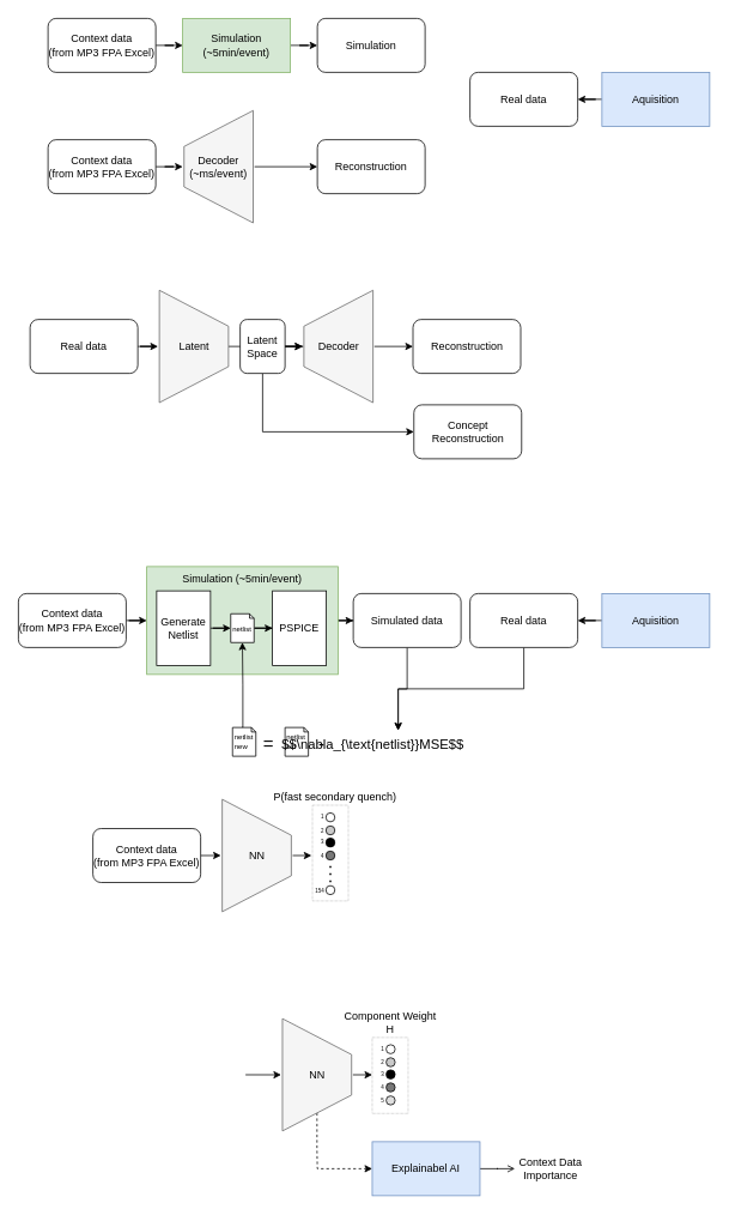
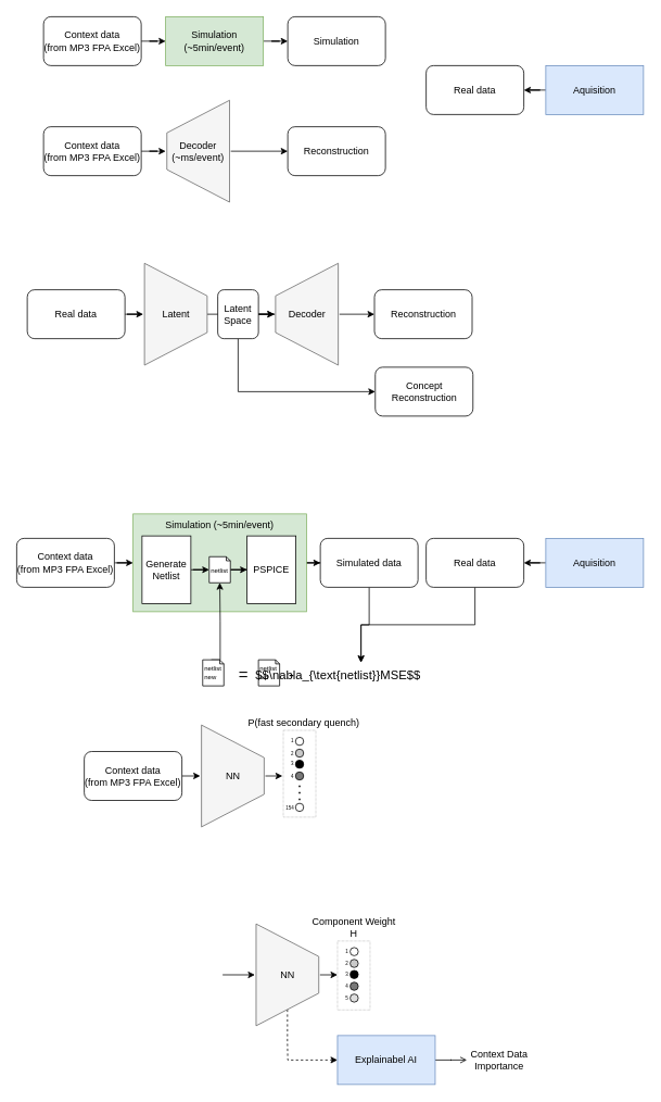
  <mxCell id="0" />
  <mxCell id="1" parent="0" />
  <mxCell id="2" value="" style="rounded=0;whiteSpace=wrap;html=1;fontSize=20;strokeWidth=0.3;dashed=1;" parent="1" vertex="1"><mxGeometry x="414.12" y="1154" width="40" height="84.5" as="geometry" /></mxCell>
  <mxCell id="3" value="" style="edgeStyle=orthogonalEdgeStyle;rounded=0;orthogonalLoop=1;jettySize=auto;html=1;" parent="1" source="4" target="7" edge="1"><mxGeometry relative="1" as="geometry" /></mxCell>
  <mxCell id="4" value="Simulation (~5min/event)" style="rounded=0;whiteSpace=wrap;html=1;fillColor=#d5e8d4;strokeColor=#82b366;" parent="1" vertex="1"><mxGeometry x="203" y="20" width="120" height="60" as="geometry" /></mxCell>
  <mxCell id="5" value="" style="edgeStyle=orthogonalEdgeStyle;rounded=0;orthogonalLoop=1;jettySize=auto;html=1;" parent="1" source="6" target="4" edge="1"><mxGeometry relative="1" as="geometry" /></mxCell>
  <mxCell id="6" value="Context data &lt;br&gt;(from MP3 FPA Excel)" style="rounded=1;whiteSpace=wrap;html=1;" parent="1" vertex="1"><mxGeometry x="53" y="20" width="120" height="60" as="geometry" /></mxCell>
  <mxCell id="7" value="Simulation" style="rounded=1;whiteSpace=wrap;html=1;" parent="1" vertex="1"><mxGeometry x="353" y="20" width="120" height="60" as="geometry" /></mxCell>
  <mxCell id="8" value="Reconstruction" style="rounded=1;whiteSpace=wrap;html=1;" parent="1" vertex="1"><mxGeometry x="353" y="155" width="120" height="60" as="geometry" /></mxCell>
  <mxCell id="9" value="" style="edgeStyle=orthogonalEdgeStyle;rounded=0;orthogonalLoop=1;jettySize=auto;html=1;" parent="1" source="10" target="13" edge="1"><mxGeometry relative="1" as="geometry" /></mxCell>
  <mxCell id="10" value="Context data &lt;br&gt;(from MP3 FPA Excel)" style="rounded=1;whiteSpace=wrap;html=1;" parent="1" vertex="1"><mxGeometry x="53" y="155" width="120" height="60" as="geometry" /></mxCell>
  <mxCell id="11" value="" style="group" parent="1" vertex="1" connectable="0"><mxGeometry x="203" y="130" width="98" height="136" as="geometry" /></mxCell>
  <mxCell id="12" value="" style="shape=trapezoid;perimeter=trapezoidPerimeter;whiteSpace=wrap;html=1;fixedSize=1;rotation=-90;size=40;fillColor=#f5f5f5;fontColor=#333333;strokeColor=#666666;" parent="11" vertex="1"><mxGeometry x="-22.5" y="16.5" width="125" height="77" as="geometry" /></mxCell>
  <mxCell id="13" value="Decoder (~ms/event)" style="text;html=1;strokeColor=none;fillColor=none;align=center;verticalAlign=middle;whiteSpace=wrap;rounded=0;" parent="11" vertex="1"><mxGeometry y="38" width="80" height="34" as="geometry" /></mxCell>
  <mxCell id="14" value="" style="edgeStyle=orthogonalEdgeStyle;rounded=0;orthogonalLoop=1;jettySize=auto;html=1;" parent="1" source="13" target="8" edge="1"><mxGeometry relative="1" as="geometry" /></mxCell>
  <mxCell id="15" value="" style="edgeStyle=orthogonalEdgeStyle;rounded=0;orthogonalLoop=1;jettySize=auto;html=1;" parent="1" source="16" target="17" edge="1"><mxGeometry relative="1" as="geometry" /></mxCell>
  <mxCell id="16" value="Aquisition" style="rounded=0;whiteSpace=wrap;html=1;fillColor=#dae8fc;strokeColor=#6c8ebf;" parent="1" vertex="1"><mxGeometry x="670" y="80" width="120" height="60" as="geometry" /></mxCell>
  <mxCell id="17" value="Real data" style="rounded=1;whiteSpace=wrap;html=1;" parent="1" vertex="1"><mxGeometry x="523" y="80" width="120" height="60" as="geometry" /></mxCell>
  <mxCell id="18" value="" style="edgeStyle=orthogonalEdgeStyle;rounded=0;orthogonalLoop=1;jettySize=auto;html=1;" parent="1" source="19" target="23" edge="1"><mxGeometry relative="1" as="geometry" /></mxCell>
  <mxCell id="19" value="Simulation (~5min/event)" style="rounded=0;whiteSpace=wrap;html=1;fillColor=#d5e8d4;strokeColor=#82b366;verticalAlign=top;" parent="1" vertex="1"><mxGeometry x="163" y="630" width="213" height="120" as="geometry" /></mxCell>
  <mxCell id="20" value="" style="edgeStyle=orthogonalEdgeStyle;rounded=0;orthogonalLoop=1;jettySize=auto;html=1;" parent="1" source="21" target="19" edge="1"><mxGeometry relative="1" as="geometry" /></mxCell>
  <mxCell id="21" value="Context data &lt;br&gt;(from MP3 FPA Excel)" style="rounded=1;whiteSpace=wrap;html=1;" parent="1" vertex="1"><mxGeometry x="20" y="660" width="120" height="60" as="geometry" /></mxCell>
  <mxCell id="22" style="edgeStyle=orthogonalEdgeStyle;rounded=0;orthogonalLoop=1;jettySize=auto;html=1;exitX=0.5;exitY=1;exitDx=0;exitDy=0;entryX=0.75;entryY=0;entryDx=0;entryDy=0;" parent="1" source="23" target="37" edge="1"><mxGeometry relative="1" as="geometry"><mxPoint x="433" y="780" as="targetPoint" /></mxGeometry></mxCell>
  <mxCell id="23" value="Simulated data" style="rounded=1;whiteSpace=wrap;html=1;" parent="1" vertex="1"><mxGeometry x="393" y="660" width="120" height="60" as="geometry" /></mxCell>
  <mxCell id="24" value="" style="edgeStyle=orthogonalEdgeStyle;rounded=0;orthogonalLoop=1;jettySize=auto;html=1;" parent="1" source="25" target="27" edge="1"><mxGeometry relative="1" as="geometry" /></mxCell>
  <mxCell id="25" value="Aquisition" style="rounded=0;whiteSpace=wrap;html=1;fillColor=#dae8fc;strokeColor=#6c8ebf;" parent="1" vertex="1"><mxGeometry x="670" y="660" width="120" height="60" as="geometry" /></mxCell>
  <mxCell id="26" style="edgeStyle=orthogonalEdgeStyle;rounded=0;orthogonalLoop=1;jettySize=auto;html=1;exitX=0.5;exitY=1;exitDx=0;exitDy=0;entryX=0.75;entryY=0;entryDx=0;entryDy=0;fontSize=15;" parent="1" source="27" target="37" edge="1"><mxGeometry relative="1" as="geometry"><Array as="points"><mxPoint x="583" y="766" /><mxPoint x="443" y="766" /></Array></mxGeometry></mxCell>
  <mxCell id="27" value="Real data" style="rounded=1;whiteSpace=wrap;html=1;" parent="1" vertex="1"><mxGeometry x="523" y="660" width="120" height="60" as="geometry" /></mxCell>
  <mxCell id="28" value="" style="edgeStyle=orthogonalEdgeStyle;rounded=0;orthogonalLoop=1;jettySize=auto;html=1;fontSize=20;" parent="1" source="29" target="32" edge="1"><mxGeometry relative="1" as="geometry" /></mxCell>
  <mxCell id="29" value="Generate Netlist" style="rounded=0;whiteSpace=wrap;html=1;" parent="1" vertex="1"><mxGeometry x="174" y="657" width="60" height="83" as="geometry" /></mxCell>
  <mxCell id="30" value="PSPICE" style="rounded=0;whiteSpace=wrap;html=1;" parent="1" vertex="1"><mxGeometry x="303" y="657" width="60" height="83" as="geometry" /></mxCell>
  <mxCell id="31" value="" style="edgeStyle=orthogonalEdgeStyle;rounded=0;orthogonalLoop=1;jettySize=auto;html=1;fontSize=20;" parent="1" source="32" target="30" edge="1"><mxGeometry relative="1" as="geometry" /></mxCell>
  <mxCell id="32" value="netlist" style="shape=note;whiteSpace=wrap;html=1;backgroundOutline=1;darkOpacity=0.05;labelBackgroundColor=none;align=left;size=5;fontFamily=Arial;fontSize=8;" parent="1" vertex="1"><mxGeometry x="256.5" y="682.5" width="26" height="32" as="geometry" /></mxCell>
  <mxCell id="33" style="edgeStyle=orthogonalEdgeStyle;rounded=0;orthogonalLoop=1;jettySize=auto;html=1;exitX=0;exitY=0;exitDx=10.5;exitDy=0;exitPerimeter=0;entryX=0.5;entryY=1;entryDx=0;entryDy=0;entryPerimeter=0;fontSize=15;" parent="1" source="34" target="32" edge="1"><mxGeometry relative="1" as="geometry"><Array as="points"><mxPoint x="270" y="809" /><mxPoint x="270" y="762" /><mxPoint x="270" y="762" /></Array></mxGeometry></mxCell>
- <mxCell id="34" value="netlist new" style="shape=note;whiteSpace=wrap;html=1;backgroundOutline=1;darkOpacity=0.05;labelBackgroundColor=none;align=left;size=5;fontFamily=Arial;fontSize=8;" parent="1" vertex="1"><mxGeometry x="258.5" y="809" width="26" height="32" as="geometry" /></mxCell>
+ <mxCell id="34" value="netlist new" style="shape=note;whiteSpace=wrap;html=1;backgroundOutline=1;darkOpacity=0.05;labelBackgroundColor=none;align=left;size=5;fontFamily=Arial;fontSize=8;" parent="1" vertex="1"><mxGeometry x="248.5" y="809" width="26" height="32" as="geometry" /></mxCell>
  <mxCell id="35" value="netlist old" style="shape=note;whiteSpace=wrap;html=1;backgroundOutline=1;darkOpacity=0.05;labelBackgroundColor=none;align=left;size=5;fontFamily=Arial;fontSize=8;" parent="1" vertex="1"><mxGeometry x="317" y="809" width="26" height="32" as="geometry" /></mxCell>
  <mxCell id="36" value="=&amp;nbsp; &amp;nbsp; &amp;nbsp; &amp;nbsp; &amp;nbsp;-&amp;nbsp;" style="text;html=1;strokeColor=none;fillColor=none;align=left;verticalAlign=middle;whiteSpace=wrap;rounded=0;fontSize=20;" parent="1" vertex="1"><mxGeometry x="291" y="817" width="80" height="17.5" as="geometry" /></mxCell>
  <mxCell id="37" value="$$\nabla_{\text{netlist}}MSE$$" style="text;html=1;strokeColor=none;fillColor=none;align=center;verticalAlign=middle;whiteSpace=wrap;rounded=0;fontSize=15;" parent="1" vertex="1"><mxGeometry x="359" y="812.25" width="112" height="28.75" as="geometry" /></mxCell>
  <mxCell id="38" value="Reconstruction" style="rounded=1;whiteSpace=wrap;html=1;" parent="1" vertex="1"><mxGeometry x="459.5" y="355" width="120" height="60" as="geometry" /></mxCell>
  <mxCell id="39" value="" style="group" parent="1" vertex="1" connectable="0"><mxGeometry x="341.5" y="330" width="98" height="136" as="geometry" /></mxCell>
  <mxCell id="40" value="" style="shape=trapezoid;perimeter=trapezoidPerimeter;whiteSpace=wrap;html=1;fixedSize=1;rotation=-90;size=40;fillColor=#f5f5f5;fontColor=#333333;strokeColor=#666666;" parent="39" vertex="1"><mxGeometry x="-27.5" y="16.5" width="125" height="77" as="geometry" /></mxCell>
  <mxCell id="41" value="Decoder" style="text;html=1;strokeColor=none;fillColor=none;align=center;verticalAlign=middle;whiteSpace=wrap;rounded=0;" parent="39" vertex="1"><mxGeometry x="-5" y="38" width="80" height="34" as="geometry" /></mxCell>
  <mxCell id="42" value="" style="edgeStyle=orthogonalEdgeStyle;rounded=0;orthogonalLoop=1;jettySize=auto;html=1;" parent="1" source="41" target="38" edge="1"><mxGeometry relative="1" as="geometry" /></mxCell>
  <mxCell id="43" value="Concept&lt;br&gt;Reconstruction" style="rounded=1;whiteSpace=wrap;html=1;" parent="1" vertex="1"><mxGeometry x="460.5" y="450" width="120" height="60" as="geometry" /></mxCell>
  <mxCell id="44" value="" style="edgeStyle=orthogonalEdgeStyle;rounded=0;orthogonalLoop=1;jettySize=auto;html=1;exitX=0.5;exitY=1;exitDx=0;exitDy=0;entryX=0;entryY=0.5;entryDx=0;entryDy=0;" parent="1" source="51" target="43" edge="1"><mxGeometry relative="1" as="geometry"><mxPoint x="343" y="490" as="sourcePoint" /></mxGeometry></mxCell>
  <mxCell id="45" value="" style="edgeStyle=orthogonalEdgeStyle;rounded=0;orthogonalLoop=1;jettySize=auto;html=1;fontSize=20;" parent="1" source="46" target="41" edge="1"><mxGeometry relative="1" as="geometry" /></mxCell>
  <mxCell id="46" value="" style="shape=trapezoid;perimeter=trapezoidPerimeter;whiteSpace=wrap;html=1;fixedSize=1;rotation=90;size=40;fillColor=#f5f5f5;fontColor=#333333;strokeColor=#666666;" parent="1" vertex="1"><mxGeometry x="153" y="346.5" width="125" height="77" as="geometry" /></mxCell>
  <mxCell id="47" value="Latent" style="text;html=1;strokeColor=none;fillColor=none;align=center;verticalAlign=middle;whiteSpace=wrap;rounded=0;" parent="1" vertex="1"><mxGeometry x="175.5" y="368" width="80" height="34" as="geometry" /></mxCell>
  <mxCell id="48" value="" style="edgeStyle=orthogonalEdgeStyle;rounded=0;orthogonalLoop=1;jettySize=auto;html=1;fontSize=20;" parent="1" source="49" target="47" edge="1"><mxGeometry relative="1" as="geometry" /></mxCell>
  <mxCell id="49" value="Real data" style="rounded=1;whiteSpace=wrap;html=1;" parent="1" vertex="1"><mxGeometry x="33" y="355" width="120" height="60" as="geometry" /></mxCell>
  <mxCell id="50" style="edgeStyle=orthogonalEdgeStyle;rounded=0;orthogonalLoop=1;jettySize=auto;html=1;fontSize=20;" parent="1" source="51" target="41" edge="1"><mxGeometry relative="1" as="geometry" /></mxCell>
  <mxCell id="51" value="Latent Space" style="rounded=1;whiteSpace=wrap;html=1;" parent="1" vertex="1"><mxGeometry x="267" y="355" width="50" height="60" as="geometry" /></mxCell>
  <mxCell id="52" style="edgeStyle=orthogonalEdgeStyle;rounded=0;orthogonalLoop=1;jettySize=auto;html=1;exitX=1;exitY=0.5;exitDx=0;exitDy=0;entryX=0;entryY=0.5;entryDx=0;entryDy=0;dashed=1;" edge="1" parent="1" source="53" target="87"><mxGeometry relative="1" as="geometry"><Array as="points"><mxPoint x="353" y="1278" /><mxPoint x="353" y="1300" /></Array></mxGeometry></mxCell>
  <mxCell id="53" value="" style="shape=trapezoid;perimeter=trapezoidPerimeter;whiteSpace=wrap;html=1;fixedSize=1;rotation=90;size=40;fillColor=#f5f5f5;fontColor=#333333;strokeColor=#666666;" parent="1" vertex="1"><mxGeometry x="290.12" y="1157" width="125" height="77" as="geometry" /></mxCell>
  <mxCell id="54" value="" style="edgeStyle=orthogonalEdgeStyle;rounded=0;orthogonalLoop=1;jettySize=auto;html=1;fontSize=20;" parent="1" edge="1"><mxGeometry relative="1" as="geometry"><mxPoint x="312.62" y="1195.504" as="targetPoint" /><mxPoint x="273" y="1195.486" as="sourcePoint" /></mxGeometry></mxCell>
  <mxCell id="55" value="" style="ellipse;whiteSpace=wrap;html=1;fontSize=20;verticalAlign=bottom;" parent="1" vertex="1"><mxGeometry x="429.62" y="1162" width="10" height="10" as="geometry" /></mxCell>
  <mxCell id="56" value="" style="ellipse;whiteSpace=wrap;html=1;fontSize=20;fillColor=#C9C9C9;" parent="1" vertex="1"><mxGeometry x="429.62" y="1176.5" width="10" height="10" as="geometry" /></mxCell>
  <mxCell id="57" value="" style="ellipse;whiteSpace=wrap;html=1;fontSize=20;fillColor=#000000;" parent="1" vertex="1"><mxGeometry x="429.62" y="1190" width="10" height="10" as="geometry" /></mxCell>
  <mxCell id="58" value="" style="ellipse;whiteSpace=wrap;html=1;fontSize=20;fillColor=#787878;" parent="1" vertex="1"><mxGeometry x="429.62" y="1204.5" width="10" height="10" as="geometry" /></mxCell>
  <mxCell id="59" style="edgeStyle=orthogonalEdgeStyle;rounded=0;orthogonalLoop=1;jettySize=auto;html=1;exitX=1;exitY=0.5;exitDx=0;exitDy=0;entryX=0;entryY=0.5;entryDx=0;entryDy=0;" edge="1" parent="1" source="60" target="2"><mxGeometry relative="1" as="geometry" /></mxCell>
  <mxCell id="60" value="NN" style="text;html=1;strokeColor=none;fillColor=none;align=center;verticalAlign=middle;whiteSpace=wrap;rounded=0;" parent="1" vertex="1"><mxGeometry x="312.62" y="1178.5" width="80" height="34" as="geometry" /></mxCell>
  <mxCell id="61" value="Component Weight H" style="text;html=1;strokeColor=none;fillColor=none;align=center;verticalAlign=middle;whiteSpace=wrap;rounded=0;" parent="1" vertex="1"><mxGeometry x="379.37" y="1120" width="110.5" height="34" as="geometry" /></mxCell>
  <mxCell id="62" value="&lt;font style=&quot;font-size: 6px;&quot;&gt;1&lt;/font&gt;" style="text;html=1;strokeColor=none;fillColor=none;align=center;verticalAlign=middle;whiteSpace=wrap;rounded=0;dashed=1;fontSize=8;" parent="1" vertex="1"><mxGeometry x="420.62" y="1161" width="10" height="10" as="geometry" /></mxCell>
  <mxCell id="63" value="&lt;font style=&quot;font-size: 6px;&quot;&gt;4&lt;/font&gt;" style="text;html=1;strokeColor=none;fillColor=none;align=center;verticalAlign=middle;whiteSpace=wrap;rounded=0;dashed=1;fontSize=8;" parent="1" vertex="1"><mxGeometry x="420.62" y="1203.5" width="10" height="10" as="geometry" /></mxCell>
  <mxCell id="64" value="&lt;font style=&quot;font-size: 6px;&quot;&gt;2&lt;/font&gt;" style="text;html=1;strokeColor=none;fillColor=none;align=center;verticalAlign=middle;whiteSpace=wrap;rounded=0;dashed=1;fontSize=8;" parent="1" vertex="1"><mxGeometry x="420.62" y="1175.5" width="10" height="10" as="geometry" /></mxCell>
  <mxCell id="65" value="&lt;span style=&quot;font-size: 6px;&quot;&gt;3&lt;/span&gt;" style="text;html=1;strokeColor=none;fillColor=none;align=center;verticalAlign=middle;whiteSpace=wrap;rounded=0;dashed=1;fontSize=8;" parent="1" vertex="1"><mxGeometry x="420.62" y="1189" width="10" height="10" as="geometry" /></mxCell>
  <mxCell id="66" value="" style="rounded=0;whiteSpace=wrap;html=1;fontSize=20;strokeWidth=0.3;dashed=1;" vertex="1" parent="1"><mxGeometry x="347.5" y="895.5" width="40" height="106.5" as="geometry" /></mxCell>
  <mxCell id="67" value="" style="shape=trapezoid;perimeter=trapezoidPerimeter;whiteSpace=wrap;html=1;fixedSize=1;rotation=90;size=40;fillColor=#f5f5f5;fontColor=#333333;strokeColor=#666666;" vertex="1" parent="1"><mxGeometry x="223" y="913" width="125" height="77" as="geometry" /></mxCell>
  <mxCell id="68" style="edgeStyle=orthogonalEdgeStyle;rounded=0;orthogonalLoop=1;jettySize=auto;html=1;entryX=-0.025;entryY=0.526;entryDx=0;entryDy=0;entryPerimeter=0;fontSize=20;" edge="1" target="66" parent="1"><mxGeometry relative="1" as="geometry"><mxPoint x="325.5" y="951.504" as="sourcePoint" /></mxGeometry></mxCell>
  <mxCell id="69" value="" style="edgeStyle=orthogonalEdgeStyle;rounded=0;orthogonalLoop=1;jettySize=auto;html=1;fontSize=20;" edge="1" source="70" parent="1"><mxGeometry relative="1" as="geometry"><mxPoint x="245.5" y="951.504" as="targetPoint" /></mxGeometry></mxCell>
  <mxCell id="70" value="Context data&lt;br&gt;(from MP3 FPA Excel)" style="rounded=1;whiteSpace=wrap;html=1;" vertex="1" parent="1"><mxGeometry x="103" y="921.5" width="120" height="60" as="geometry" /></mxCell>
  <mxCell id="71" value="" style="ellipse;whiteSpace=wrap;html=1;fontSize=20;verticalAlign=bottom;" vertex="1" parent="1"><mxGeometry x="362.5" y="904" width="10" height="10" as="geometry" /></mxCell>
  <mxCell id="72" value="" style="ellipse;whiteSpace=wrap;html=1;fontSize=20;fillColor=#C9C9C9;" vertex="1" parent="1"><mxGeometry x="362.5" y="918.5" width="10" height="10" as="geometry" /></mxCell>
  <mxCell id="73" value="" style="ellipse;whiteSpace=wrap;html=1;fontSize=20;fillColor=#000000;" vertex="1" parent="1"><mxGeometry x="362.5" y="932" width="10" height="10" as="geometry" /></mxCell>
  <mxCell id="74" value="" style="ellipse;whiteSpace=wrap;html=1;fontSize=20;fillColor=#787878;" vertex="1" parent="1"><mxGeometry x="362.5" y="946.5" width="10" height="10" as="geometry" /></mxCell>
  <mxCell id="75" value="" style="ellipse;whiteSpace=wrap;html=1;fontSize=20;" vertex="1" parent="1"><mxGeometry x="362.5" y="985" width="10" height="10" as="geometry" /></mxCell>
  <mxCell id="76" value="" style="endArrow=none;dashed=1;html=1;dashPattern=1 3;strokeWidth=2;rounded=0;fontSize=20;" edge="1" parent="1"><mxGeometry width="50" height="50" relative="1" as="geometry"><mxPoint x="367.5" y="981" as="sourcePoint" /><mxPoint x="367.5" y="961" as="targetPoint" /></mxGeometry></mxCell>
  <mxCell id="77" value="NN" style="text;html=1;strokeColor=none;fillColor=none;align=center;verticalAlign=middle;whiteSpace=wrap;rounded=0;" vertex="1" parent="1"><mxGeometry x="245.5" y="934.5" width="80" height="34" as="geometry" /></mxCell>
  <mxCell id="78" value="P(fast secondary quench)" style="text;html=1;strokeColor=none;fillColor=none;align=center;verticalAlign=middle;whiteSpace=wrap;rounded=0;" vertex="1" parent="1"><mxGeometry x="297.5" y="870" width="150" height="34" as="geometry" /></mxCell>
  <mxCell id="79" value="&lt;font style=&quot;font-size: 6px;&quot;&gt;1&lt;/font&gt;" style="text;html=1;strokeColor=none;fillColor=none;align=center;verticalAlign=middle;whiteSpace=wrap;rounded=0;dashed=1;fontSize=8;" vertex="1" parent="1"><mxGeometry x="353.5" y="903" width="10" height="10" as="geometry" /></mxCell>
  <mxCell id="80" value="&lt;font style=&quot;font-size: 6px;&quot;&gt;154&lt;/font&gt;" style="text;html=1;strokeColor=none;fillColor=none;align=center;verticalAlign=middle;whiteSpace=wrap;rounded=0;dashed=1;fontSize=8;" vertex="1" parent="1"><mxGeometry x="350.5" y="985" width="10" height="10" as="geometry" /></mxCell>
  <mxCell id="81" value="&lt;font style=&quot;font-size: 6px;&quot;&gt;4&lt;/font&gt;" style="text;html=1;strokeColor=none;fillColor=none;align=center;verticalAlign=middle;whiteSpace=wrap;rounded=0;dashed=1;fontSize=8;" vertex="1" parent="1"><mxGeometry x="353.5" y="945.5" width="10" height="10" as="geometry" /></mxCell>
  <mxCell id="82" value="&lt;font style=&quot;font-size: 6px;&quot;&gt;2&lt;/font&gt;" style="text;html=1;strokeColor=none;fillColor=none;align=center;verticalAlign=middle;whiteSpace=wrap;rounded=0;dashed=1;fontSize=8;" vertex="1" parent="1"><mxGeometry x="353.5" y="917.5" width="10" height="10" as="geometry" /></mxCell>
  <mxCell id="83" value="&lt;span style=&quot;font-size: 6px;&quot;&gt;3&lt;/span&gt;" style="text;html=1;strokeColor=none;fillColor=none;align=center;verticalAlign=middle;whiteSpace=wrap;rounded=0;dashed=1;fontSize=8;" vertex="1" parent="1"><mxGeometry x="353.5" y="931" width="10" height="10" as="geometry" /></mxCell>
  <mxCell id="84" value="" style="ellipse;whiteSpace=wrap;html=1;fontSize=20;fillColor=#DEDEDE;" vertex="1" parent="1"><mxGeometry x="429.62" y="1219" width="10" height="10" as="geometry" /></mxCell>
  <mxCell id="85" value="&lt;font style=&quot;font-size: 6px;&quot;&gt;5&lt;/font&gt;" style="text;html=1;strokeColor=none;fillColor=none;align=center;verticalAlign=middle;whiteSpace=wrap;rounded=0;dashed=1;fontSize=8;" vertex="1" parent="1"><mxGeometry x="420.62" y="1218" width="10" height="10" as="geometry" /></mxCell>
  <mxCell id="86" value="" style="edgeStyle=orthogonalEdgeStyle;rounded=0;orthogonalLoop=1;jettySize=auto;html=1;endArrow=open;" edge="1" parent="1" source="87" target="88"><mxGeometry relative="1" as="geometry" /></mxCell>
  <mxCell id="87" value="Explainabel AI" style="rounded=0;whiteSpace=wrap;html=1;fillColor=#dae8fc;strokeColor=#6c8ebf;" vertex="1" parent="1"><mxGeometry x="414.12" y="1270" width="120" height="60" as="geometry" /></mxCell>
  <mxCell id="88" value="Context Data Importance" style="text;html=1;strokeColor=none;fillColor=none;align=center;verticalAlign=middle;whiteSpace=wrap;rounded=0;" vertex="1" parent="1"><mxGeometry x="573" y="1283" width="80" height="34" as="geometry" /></mxCell>
